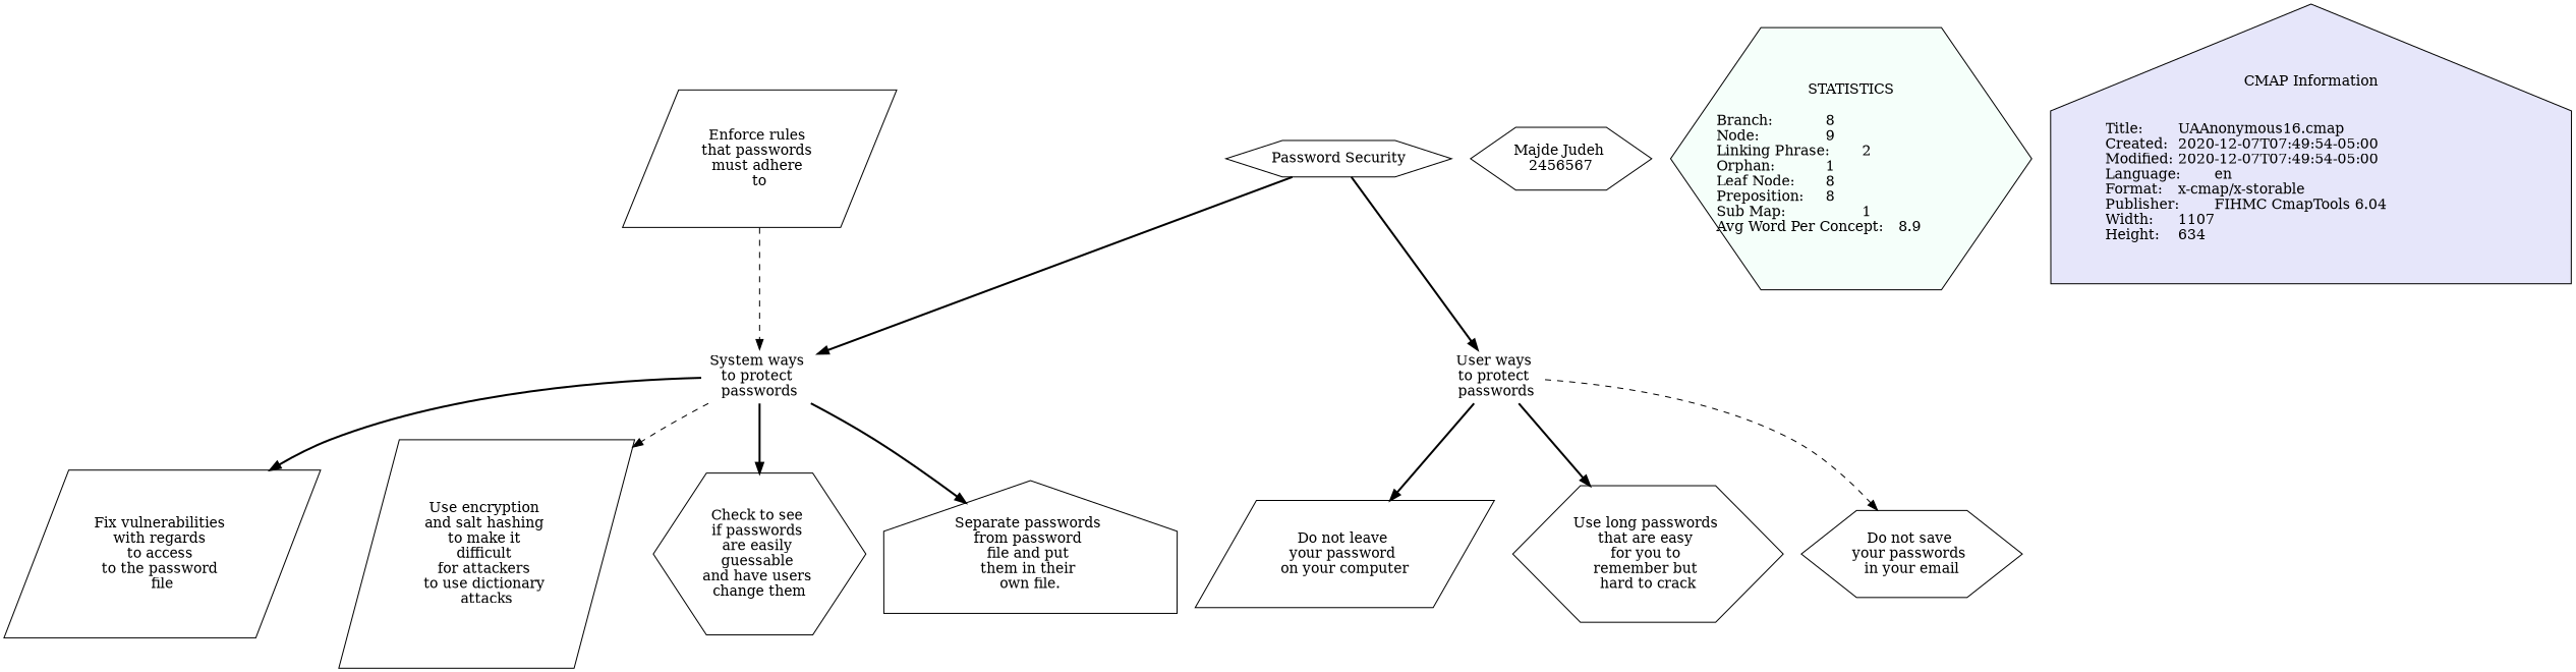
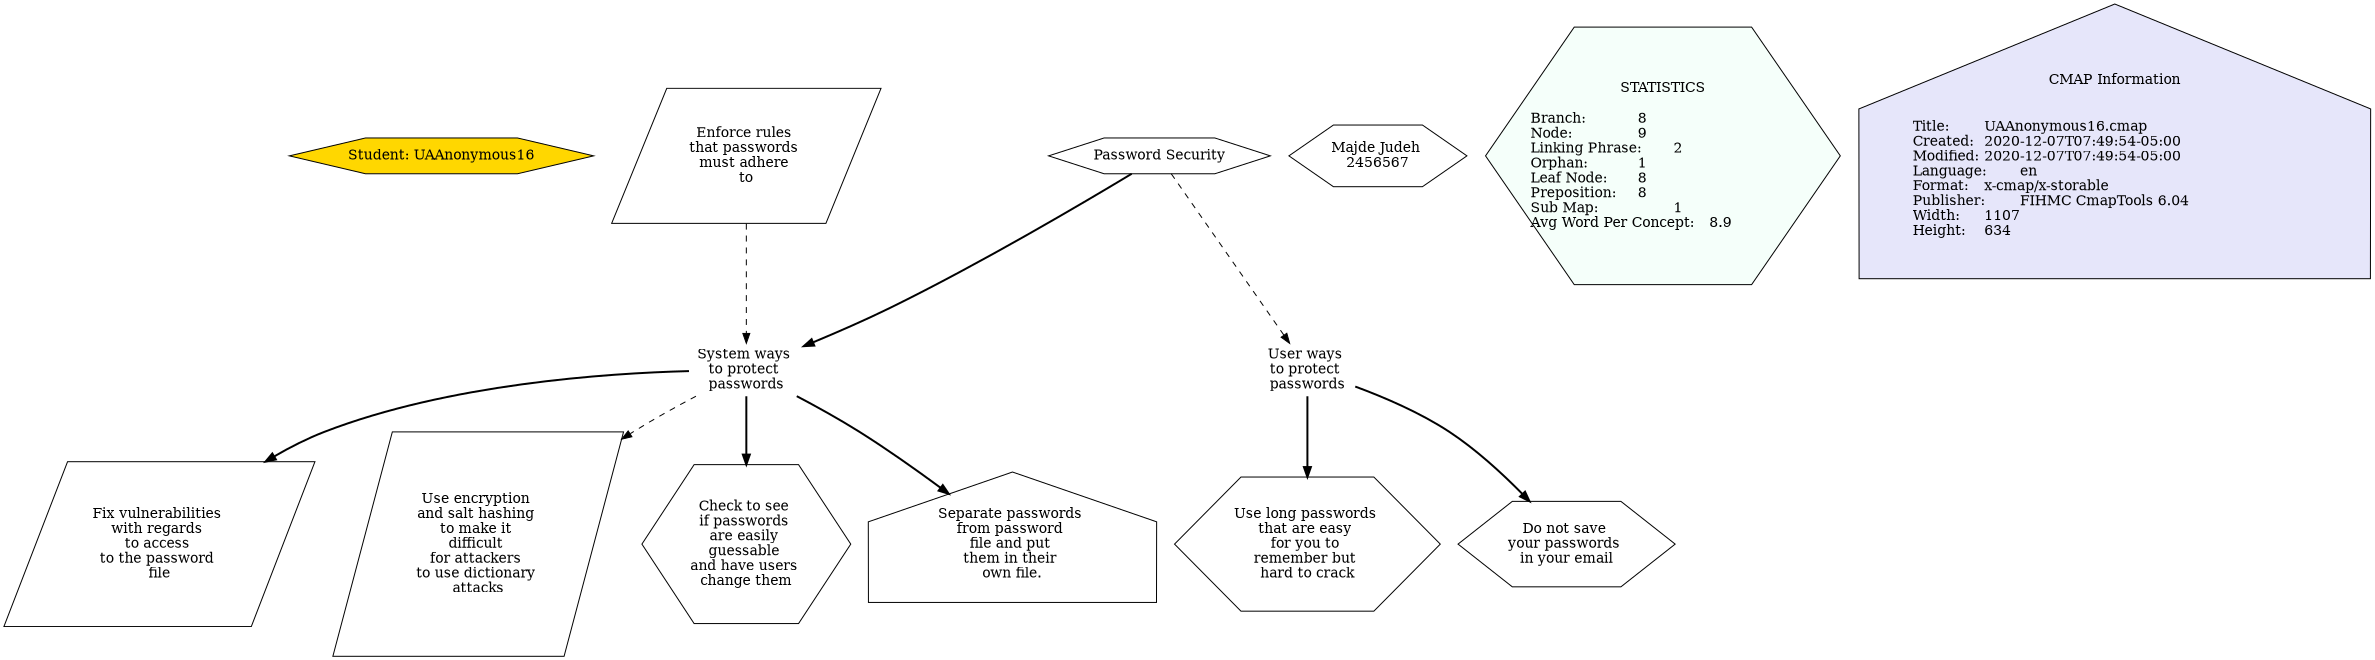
  digraph {
    node [fillcolor=white shape=hexagon style=filled]
    edge [constraint=true style=bold]
+   n1 [fillcolor=gold label="Student: UAAnonymous16"]
    n2 [label="System ways \nto protect \npasswords" shape=none fillcolor="" style=""]
    n3 [label="Fix vulnerabilities \nwith regards \nto access \nto the password \nfile" shape=parallelogram]
    n4 [label="Use encryption \nand salt hashing \nto make it \ndifficult \nfor attackers \nto use dictionary \nattacks" shape=parallelogram]
    n5 [label="Check to see \nif passwords \nare easily \nguessable \nand have users \nchange them\n"]
    n6 [label="Separate passwords \nfrom password \nfile and put \nthem in their \nown file." shape=house]
    n7 [label="Enforce rules \nthat passwords \nmust adhere \nto" shape=parallelogram]
    n8 [label="User ways \nto protect \npasswords" shape=none fillcolor="" style=""]
-   n9 [label="Do not leave \nyour password \non your computer\n" shape=parallelogram]
    n10 [label="Use long passwords \nthat are easy \nfor you to \nremember but \nhard to crack\n"]
    n11 [label="Do not save \nyour passwords \nin your email\n"]
    n12 [label="Password Security\n"]
    n13 [label="Majde Judeh \n2456567"]
    n14 [Gsplines=true fillcolor="#F5FFFA" label="STATISTICS\n\lBranch:		8\lNode:		9\lLinking Phrase:	2\lOrphan:		1\lLeaf Node:	8\lPreposition:	8\lSub Map:		1\lAvg Word Per Concept:	8.9\l"]
    n15 [Gsplines=true fillcolor="#E6E6FA" label="CMAP Information\n\n\lTitle:	UAAnonymous16.cmap\lCreated:	2020-12-07T07:49:54-05:00\lModified:	2020-12-07T07:49:54-05:00\lLanguage:	en\lFormat:	x-cmap/x-storable\lPublisher:	FIHMC CmapTools 6.04\lWidth:	1107\lHeight:	634\l" shape=house]
    n2 -> n3
    n2 -> n4 [style=dashed]
    n2 -> n5
    n2 -> n6
    n7 -> n2 [style=dashed]
-   n8 -> n9
    n8 -> n10
-   n8 -> n11 [style=dashed]
+   n8 -> n11
    n12 -> n2
-   n12 -> n8
+   n12 -> n8 [style=dashed]
  }
